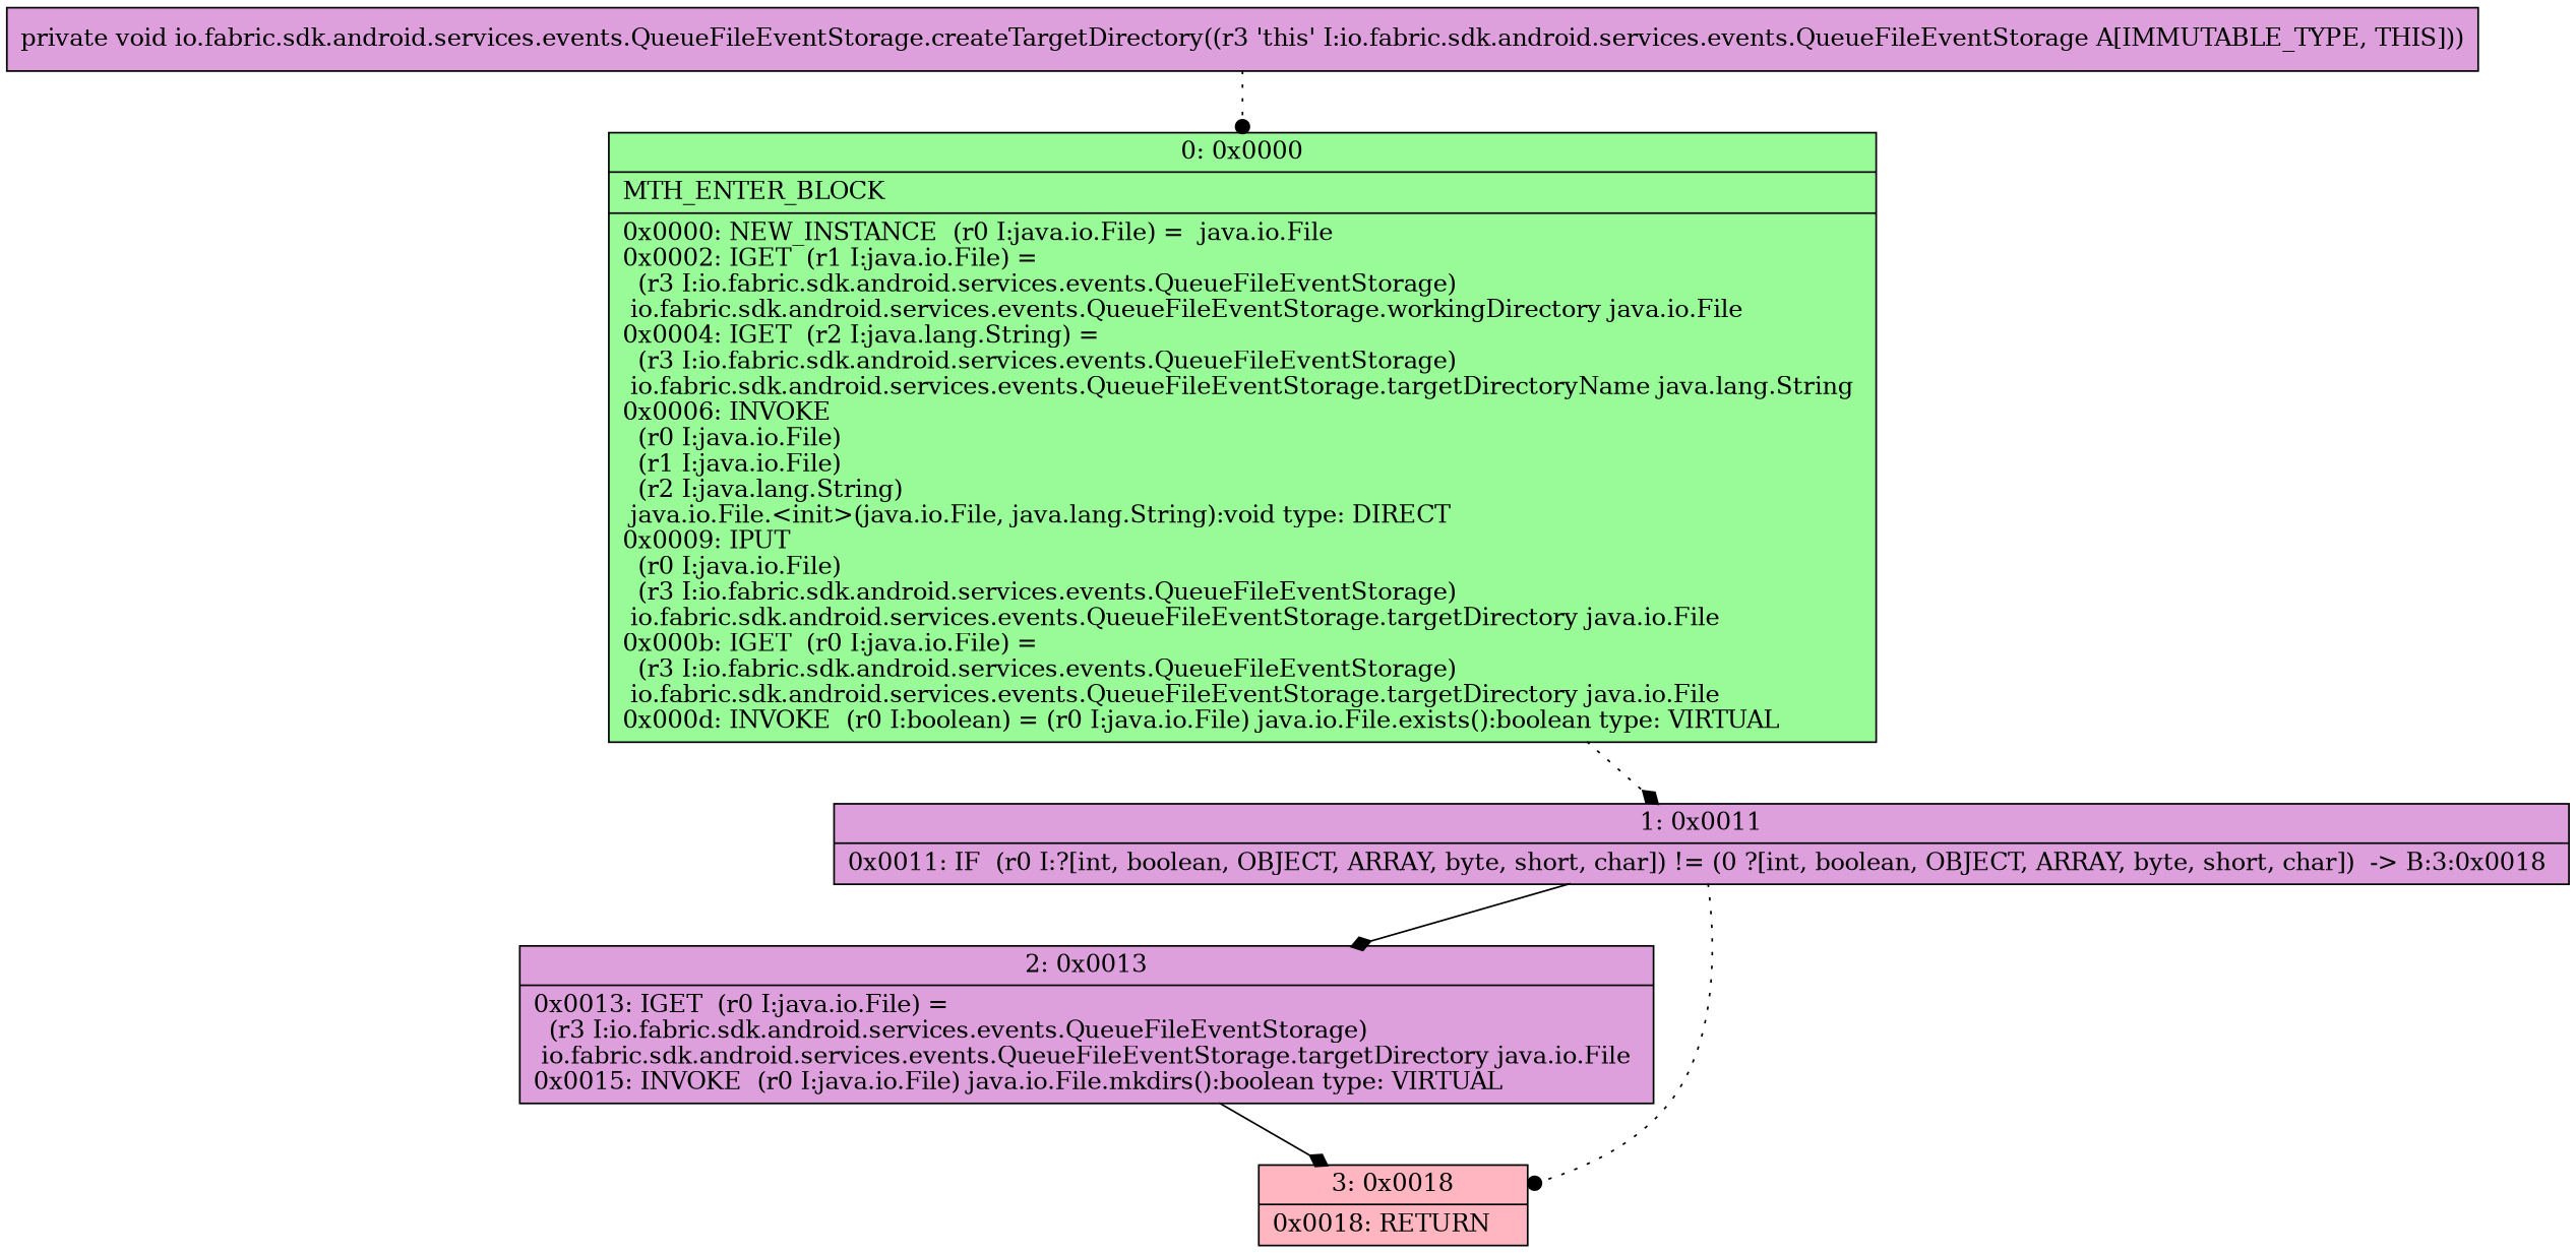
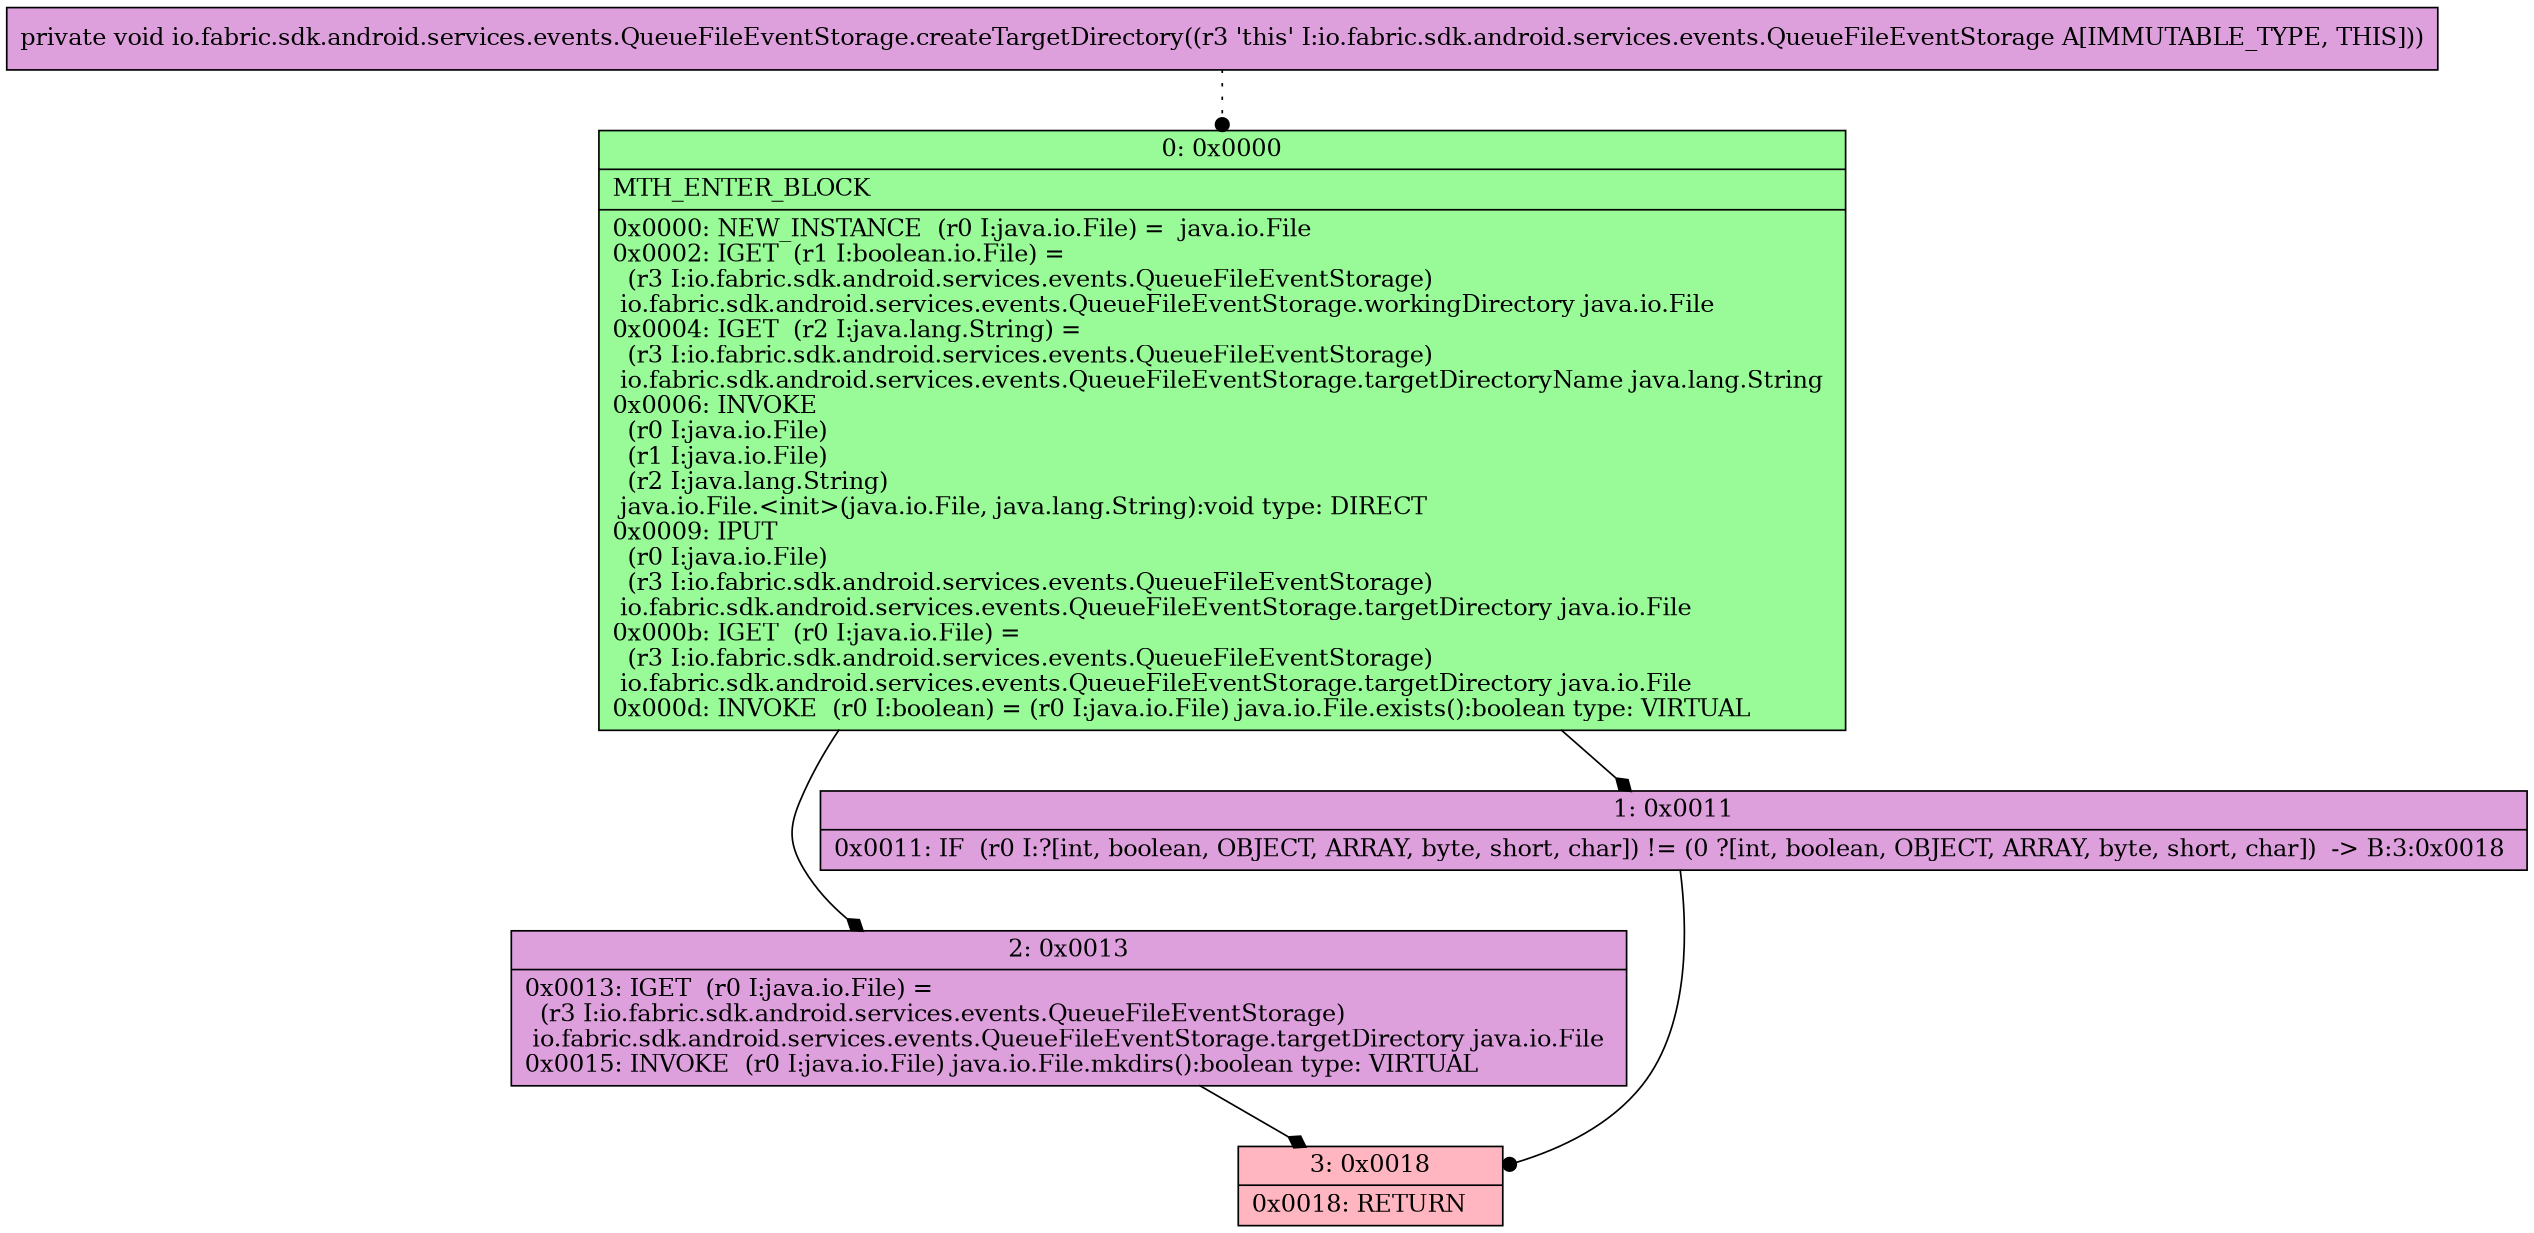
  digraph {
    node [fillcolor=plum shape=record style=filled]
    edge [arrowhead=diamond style=solid]
-   n1 [fillcolor=palegreen label="{0\:\ 0x0000|MTH_ENTER_BLOCK\l|0x0000: NEW_INSTANCE  (r0 I:java.io.File) =  java.io.File \l0x0002: IGET  (r1 I:java.io.File) = \l  (r3 I:io.fabric.sdk.android.services.events.QueueFileEventStorage)\l io.fabric.sdk.android.services.events.QueueFileEventStorage.workingDirectory java.io.File \l0x0004: IGET  (r2 I:java.lang.String) = \l  (r3 I:io.fabric.sdk.android.services.events.QueueFileEventStorage)\l io.fabric.sdk.android.services.events.QueueFileEventStorage.targetDirectoryName java.lang.String \l0x0006: INVOKE  \l  (r0 I:java.io.File)\l  (r1 I:java.io.File)\l  (r2 I:java.lang.String)\l java.io.File.\<init\>(java.io.File, java.lang.String):void type: DIRECT \l0x0009: IPUT  \l  (r0 I:java.io.File)\l  (r3 I:io.fabric.sdk.android.services.events.QueueFileEventStorage)\l io.fabric.sdk.android.services.events.QueueFileEventStorage.targetDirectory java.io.File \l0x000b: IGET  (r0 I:java.io.File) = \l  (r3 I:io.fabric.sdk.android.services.events.QueueFileEventStorage)\l io.fabric.sdk.android.services.events.QueueFileEventStorage.targetDirectory java.io.File \l0x000d: INVOKE  (r0 I:boolean) = (r0 I:java.io.File) java.io.File.exists():boolean type: VIRTUAL \l}"]
+   n1 [fillcolor=palegreen label="{0\:\ 0x0000|MTH_ENTER_BLOCK\l|0x0000: NEW_INSTANCE  (r0 I:java.io.File) =  java.io.File \l0x0002: IGET  (r1 I:boolean.io.File) = \l  (r3 I:io.fabric.sdk.android.services.events.QueueFileEventStorage)\l io.fabric.sdk.android.services.events.QueueFileEventStorage.workingDirectory java.io.File \l0x0004: IGET  (r2 I:java.lang.String) = \l  (r3 I:io.fabric.sdk.android.services.events.QueueFileEventStorage)\l io.fabric.sdk.android.services.events.QueueFileEventStorage.targetDirectoryName java.lang.String \l0x0006: INVOKE  \l  (r0 I:java.io.File)\l  (r1 I:java.io.File)\l  (r2 I:java.lang.String)\l java.io.File.\<init\>(java.io.File, java.lang.String):void type: DIRECT \l0x0009: IPUT  \l  (r0 I:java.io.File)\l  (r3 I:io.fabric.sdk.android.services.events.QueueFileEventStorage)\l io.fabric.sdk.android.services.events.QueueFileEventStorage.targetDirectory java.io.File \l0x000b: IGET  (r0 I:java.io.File) = \l  (r3 I:io.fabric.sdk.android.services.events.QueueFileEventStorage)\l io.fabric.sdk.android.services.events.QueueFileEventStorage.targetDirectory java.io.File \l0x000d: INVOKE  (r0 I:boolean) = (r0 I:java.io.File) java.io.File.exists():boolean type: VIRTUAL \l}"]
    n2 [label="{1\:\ 0x0011|0x0011: IF  (r0 I:?[int, boolean, OBJECT, ARRAY, byte, short, char]) != (0 ?[int, boolean, OBJECT, ARRAY, byte, short, char])  \-\> B:3:0x0018 \l}"]
    n3 [label="{2\:\ 0x0013|0x0013: IGET  (r0 I:java.io.File) = \l  (r3 I:io.fabric.sdk.android.services.events.QueueFileEventStorage)\l io.fabric.sdk.android.services.events.QueueFileEventStorage.targetDirectory java.io.File \l0x0015: INVOKE  (r0 I:java.io.File) java.io.File.mkdirs():boolean type: VIRTUAL \l}"]
    n4 [fillcolor=lightpink label="{3\:\ 0x0018|0x0018: RETURN   \l}"]
    n5 [label="{private void io.fabric.sdk.android.services.events.QueueFileEventStorage.createTargetDirectory((r3 'this' I:io.fabric.sdk.android.services.events.QueueFileEventStorage A[IMMUTABLE_TYPE, THIS])) }"]
-   n1 -> n2 [style=dotted]
-   n2 -> n3
-   n2 -> n4 [arrowhead=dot style=dotted]
+   n1 -> n2
+   n1 -> n3
+   n2 -> n4 [arrowhead=dot]
    n3 -> n4
    n5 -> n1 [arrowhead=dot style=dotted]
  }
